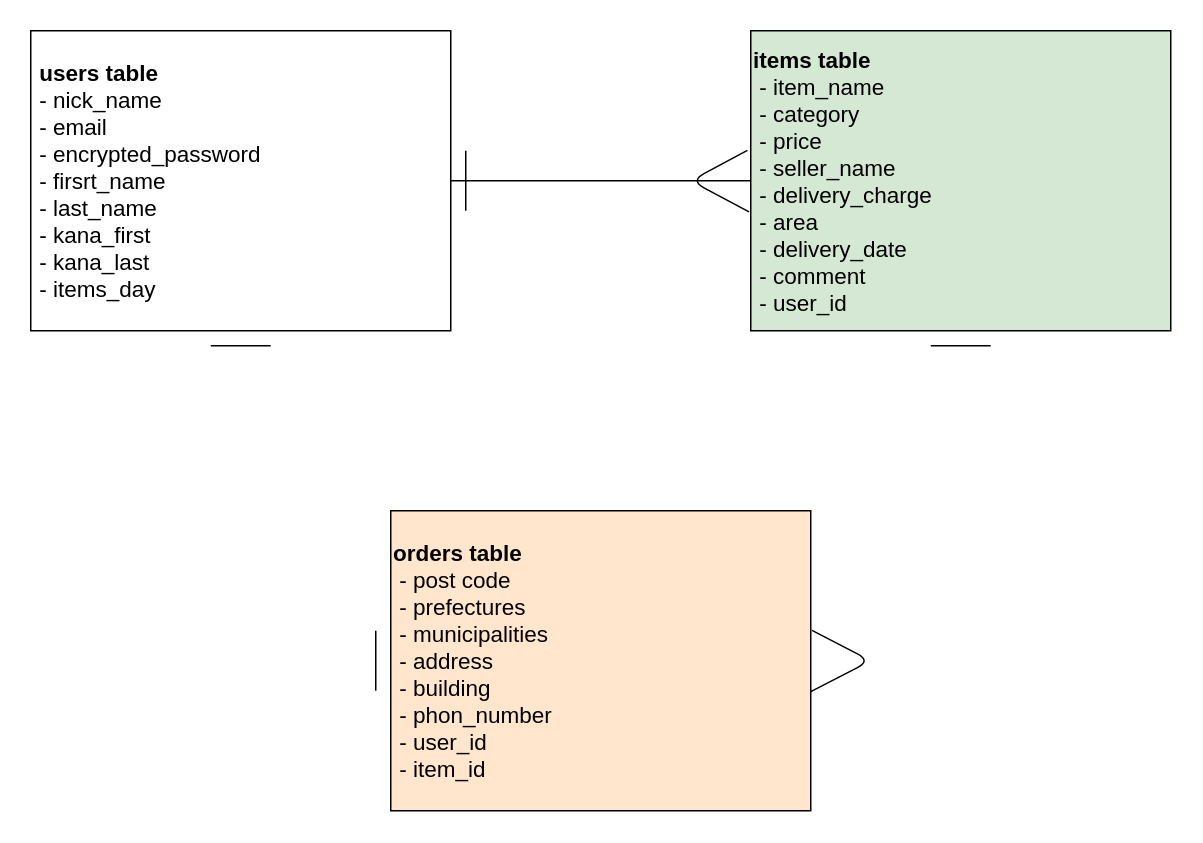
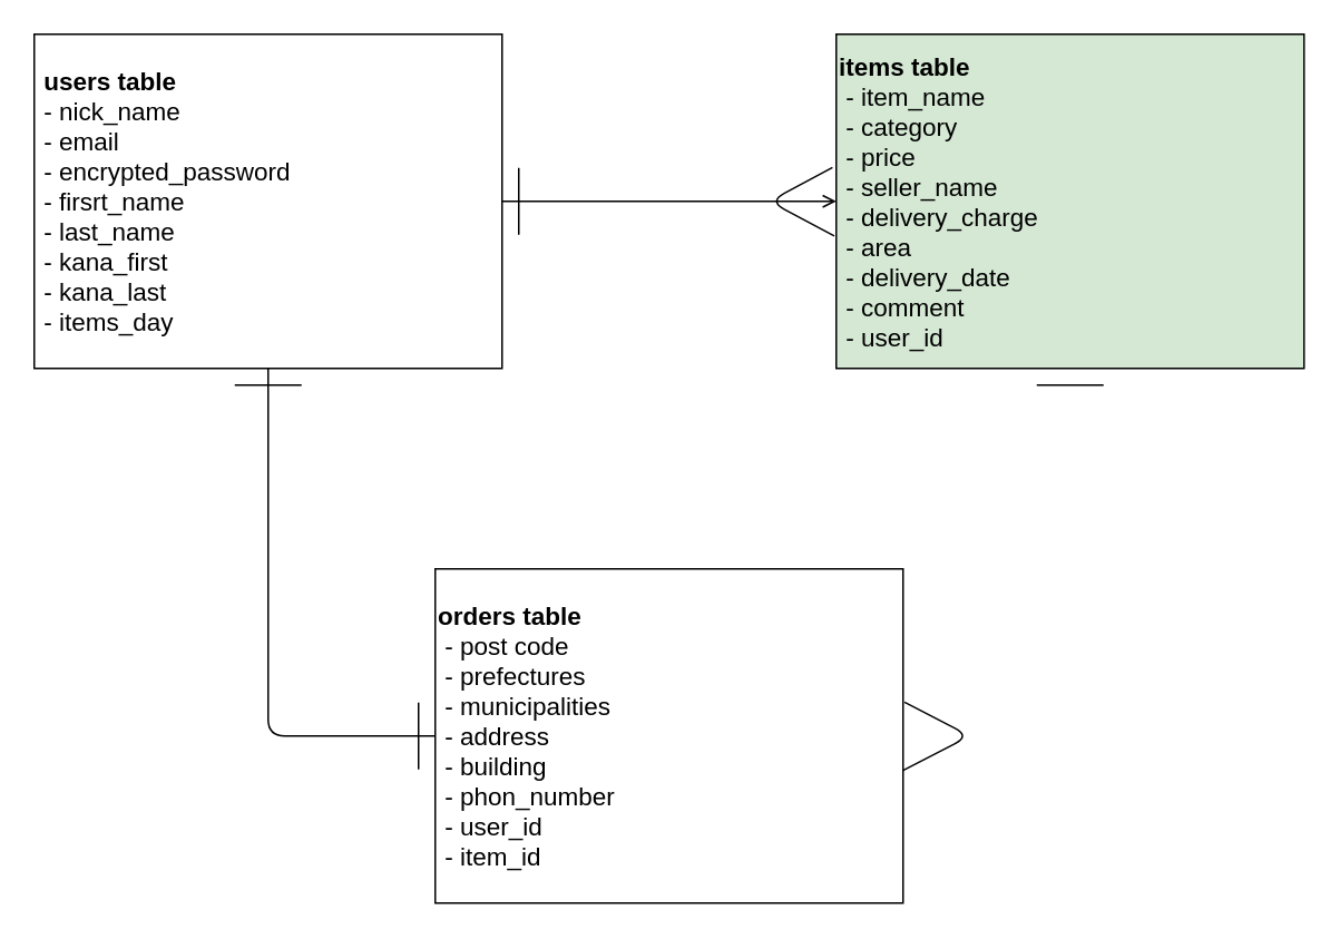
  <mxCell id="0" />
  <mxCell id="1" parent="0" />
- <mxCell id="2" value="&lt;b style=&quot;font-size: 15px&quot;&gt;orders table&lt;/b&gt;&lt;br style=&quot;font-size: 15px&quot;&gt;&amp;nbsp;- post code&lt;br style=&quot;font-size: 15px&quot;&gt;&amp;nbsp;- prefectures&lt;br style=&quot;font-size: 15px&quot;&gt;&amp;nbsp;- municipalities&lt;br style=&quot;font-size: 15px&quot;&gt;&amp;nbsp;- address&lt;br style=&quot;font-size: 15px&quot;&gt;&amp;nbsp;- building&lt;br style=&quot;font-size: 15px&quot;&gt;&amp;nbsp;- phon_number&lt;br&gt;&amp;nbsp;- user_id&lt;br&gt;&amp;nbsp;- item_id" style="whiteSpace=wrap;html=1;align=left;fontSize=15;fillColor=#ffe6cc;" vertex="1" parent="1"><mxGeometry x="260" y="340" width="280" height="200" as="geometry" /></mxCell>
+ <mxCell id="2" value="&lt;b style=&quot;font-size: 15px&quot;&gt;orders table&lt;/b&gt;&lt;br style=&quot;font-size: 15px&quot;&gt;&amp;nbsp;- post code&lt;br style=&quot;font-size: 15px&quot;&gt;&amp;nbsp;- prefectures&lt;br style=&quot;font-size: 15px&quot;&gt;&amp;nbsp;- municipalities&lt;br style=&quot;font-size: 15px&quot;&gt;&amp;nbsp;- address&lt;br style=&quot;font-size: 15px&quot;&gt;&amp;nbsp;- building&lt;br style=&quot;font-size: 15px&quot;&gt;&amp;nbsp;- phon_number&lt;br&gt;&amp;nbsp;- user_id&lt;br&gt;&amp;nbsp;- item_id" style="whiteSpace=wrap;html=1;align=left;fontSize=15;" vertex="1" parent="1"><mxGeometry x="260" y="340" width="280" height="200" as="geometry" /></mxCell>
  <mxCell id="3" value="&lt;b style=&quot;font-size: 15px;&quot;&gt;items table&lt;/b&gt;&lt;br style=&quot;font-size: 15px;&quot;&gt;&amp;nbsp;- item_name&lt;br style=&quot;font-size: 15px;&quot;&gt;&amp;nbsp;- category&lt;br style=&quot;font-size: 15px;&quot;&gt;&amp;nbsp;- price&lt;br style=&quot;font-size: 15px;&quot;&gt;&amp;nbsp;- seller_name&lt;br style=&quot;font-size: 15px;&quot;&gt;&amp;nbsp;- delivery_charge&lt;br style=&quot;font-size: 15px;&quot;&gt;&amp;nbsp;- area&lt;br style=&quot;font-size: 15px;&quot;&gt;&amp;nbsp;- delivery_date&lt;br style=&quot;font-size: 15px;&quot;&gt;&amp;nbsp;- comment&lt;br style=&quot;font-size: 15px;&quot;&gt;&amp;nbsp;- user_id" style="whiteSpace=wrap;html=1;align=left;fontSize=15;fillColor=#d5e8d4;" vertex="1" parent="1"><mxGeometry x="500" y="20" width="280" height="200" as="geometry" /></mxCell>
  <mxCell id="4" value="&amp;nbsp;&lt;b style=&quot;font-size: 15px;&quot;&gt;users table&lt;/b&gt;&lt;br style=&quot;font-size: 15px;&quot;&gt;&amp;nbsp;- nick_name&lt;br style=&quot;font-size: 15px;&quot;&gt;&amp;nbsp;- email&lt;br style=&quot;font-size: 15px;&quot;&gt;&amp;nbsp;- encrypted_password&lt;br style=&quot;font-size: 15px;&quot;&gt;&amp;nbsp;- firsrt_name&lt;br style=&quot;font-size: 15px;&quot;&gt;&amp;nbsp;- last_name&lt;br style=&quot;font-size: 15px;&quot;&gt;&amp;nbsp;- kana_first&lt;br style=&quot;font-size: 15px;&quot;&gt;&amp;nbsp;- kana_last&lt;br style=&quot;font-size: 15px;&quot;&gt;&amp;nbsp;- items_day" style="whiteSpace=wrap;html=1;align=left;fontSize=15;" vertex="1" parent="1"><mxGeometry x="20" y="20" width="280" height="200" as="geometry" /></mxCell>
- <mxCell id="5" value="" style="endArrow=none;html=1;fontSize=15;exitX=1;exitY=0.5;exitDx=0;exitDy=0;entryX=0;entryY=0.5;entryDx=0;entryDy=0;" edge="1" parent="1" source="4" target="3"><mxGeometry width="50" height="50" relative="1" as="geometry"><mxPoint x="240" y="340" as="sourcePoint" /><mxPoint x="290" y="290" as="targetPoint" /></mxGeometry></mxCell>
+ <mxCell id="5" value="" style="endArrow=open;html=1;fontSize=15;exitX=1;exitY=0.5;exitDx=0;exitDy=0;entryX=0;entryY=0.5;entryDx=0;entryDy=0;" edge="1" parent="1" source="4" target="3"><mxGeometry width="50" height="50" relative="1" as="geometry"><mxPoint x="240" y="340" as="sourcePoint" /><mxPoint x="290" y="290" as="targetPoint" /></mxGeometry></mxCell>
+ <mxCell id="6" value="" style="endArrow=none;html=1;fontSize=15;exitX=0;exitY=0.5;exitDx=0;exitDy=0;entryX=0.5;entryY=1;entryDx=0;entryDy=0;" edge="1" parent="1" source="2" target="4"><mxGeometry width="50" height="50" relative="1" as="geometry"><mxPoint x="240" y="340" as="sourcePoint" /><mxPoint x="150" y="240" as="targetPoint" /><Array as="points"><mxPoint x="160" y="440" /></Array></mxGeometry></mxCell>
  <mxCell id="7" value="" style="endArrow=none;html=1;fontSize=15;entryX=-0.008;entryY=0.399;entryDx=0;entryDy=0;entryPerimeter=0;exitX=-0.004;exitY=0.604;exitDx=0;exitDy=0;exitPerimeter=0;" edge="1" parent="1" source="3" target="3"><mxGeometry width="50" height="50" relative="1" as="geometry"><mxPoint x="498" y="140" as="sourcePoint" /><mxPoint x="500" y="100" as="targetPoint" /><Array as="points"><mxPoint x="460" y="120" /></Array></mxGeometry></mxCell>
  <mxCell id="8" value="" style="endArrow=none;html=1;fontSize=15;exitX=0.999;exitY=0.604;exitDx=0;exitDy=0;exitPerimeter=0;entryX=1.003;entryY=0.399;entryDx=0;entryDy=0;entryPerimeter=0;" edge="1" parent="1" source="2" target="2"><mxGeometry width="50" height="50" relative="1" as="geometry"><mxPoint x="320" y="340" as="sourcePoint" /><mxPoint x="580" y="300" as="targetPoint" /><Array as="points"><mxPoint x="580" y="440" /></Array></mxGeometry></mxCell>
  <mxCell id="9" value="" style="endArrow=none;html=1;fontSize=15;" edge="1" parent="1"><mxGeometry width="50" height="50" relative="1" as="geometry"><mxPoint x="310" y="140" as="sourcePoint" /><mxPoint x="310" y="100" as="targetPoint" /></mxGeometry></mxCell>
  <mxCell id="10" value="" style="endArrow=none;html=1;fontSize=15;" edge="1" parent="1"><mxGeometry width="50" height="50" relative="1" as="geometry"><mxPoint x="250" y="420" as="sourcePoint" /><mxPoint x="250" y="460" as="targetPoint" /></mxGeometry></mxCell>
  <mxCell id="11" value="" style="endArrow=none;html=1;fontSize=15;" edge="1" parent="1"><mxGeometry width="50" height="50" relative="1" as="geometry"><mxPoint x="140" y="230" as="sourcePoint" /><mxPoint x="180" y="230" as="targetPoint" /></mxGeometry></mxCell>
  <mxCell id="12" value="" style="endArrow=none;html=1;fontSize=15;" edge="1" parent="1"><mxGeometry width="50" height="50" relative="1" as="geometry"><mxPoint x="620" y="230" as="sourcePoint" /><mxPoint x="660" y="230" as="targetPoint" /><Array as="points" /></mxGeometry></mxCell>
